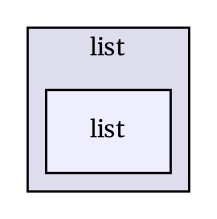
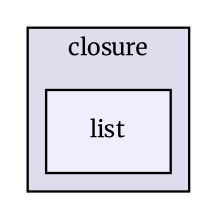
  digraph {
    compound=true
    fontname=Merriweather
    n1 [fillcolor="#eeeeff" fontname=Merriweather fontsize=10 label=list pencolor=black shape=box style=filled]
    subgraph cluster_1 {
      bgcolor="#ddddee"
      fontsize=10
-     label=list
+     label=closure
      pencolor=black
      n1
    }
  }
